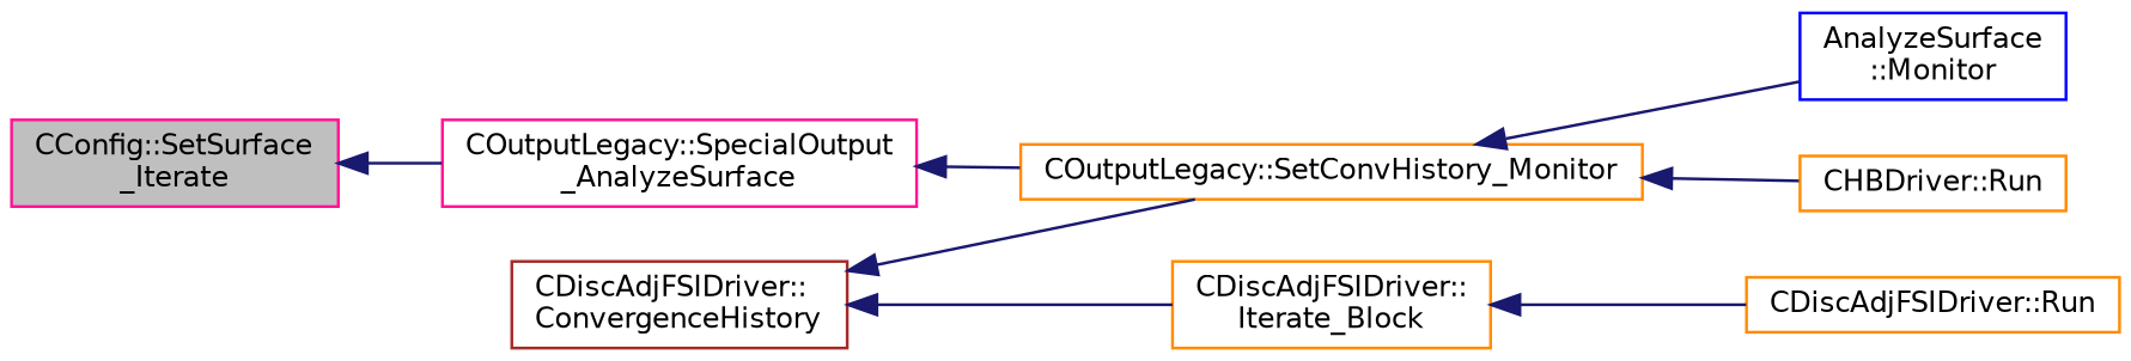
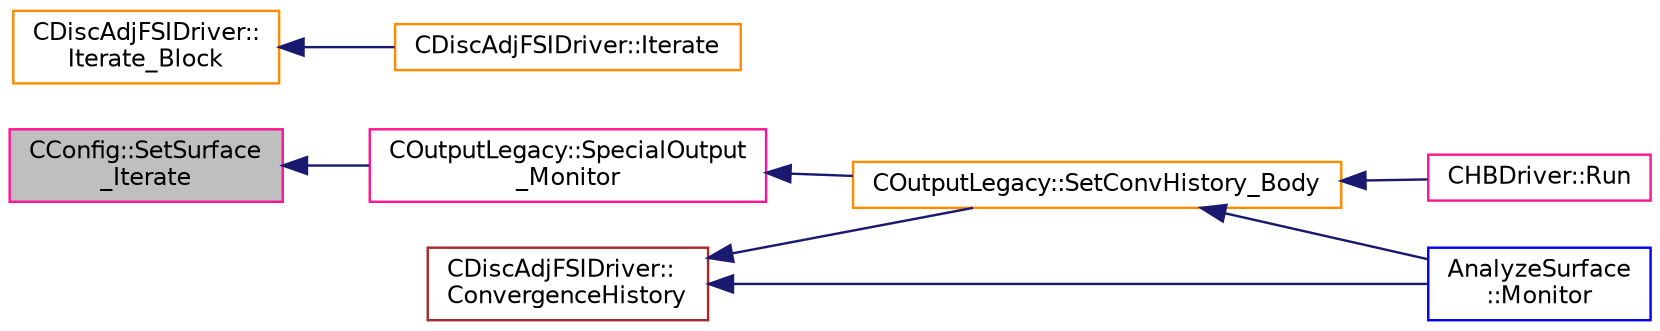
  digraph {
    fontname="DejaVu Sans"
    rankdir=LR
    node [color=deeppink fillcolor=white fontname="DejaVu Sans" fontsize=10 shape=record style=filled]
    edge [color=midnightblue dir=back fontname="DejaVu Sans" fontsize=10 labelfontname=Helvetica labelfontsize=10 style=solid]
    n1 [fillcolor=grey75 fontcolor=black height=0.2 label="CConfig::SetSurface\l_Iterate" width=0.4]
-   n2 [height=0.2 label="COutputLegacy::SpecialOutput\l_AnalyzeSurface" width=0.4]
-   n3 [color=darkorange height=0.2 label="COutputLegacy::SetConvHistory_Monitor" width=0.4]
+   n2 [height=0.2 label="COutputLegacy::SpecialOutput\l_Monitor" width=0.4]
+   n3 [color=darkorange height=0.2 label="COutputLegacy::SetConvHistory_Body" width=0.4]
    n4 [color=blue height=0.2 label="AnalyzeSurface\l::Monitor" width=0.4]
-   n5 [color=darkorange height=0.2 label="CHBDriver::Run" width=0.4]
+   n5 [height=0.2 label="CHBDriver::Run" width=0.4]
    n6 [color=brown height=0.2 label="CDiscAdjFSIDriver::\lConvergenceHistory" width=0.4]
    n7 [color=darkorange height=0.2 label="CDiscAdjFSIDriver::\lIterate_Block" width=0.4]
-   n8 [color=darkorange height=0.2 label="CDiscAdjFSIDriver::Run" width=0.4]
+   n8 [color=darkorange height=0.2 label="CDiscAdjFSIDriver::Iterate" width=0.4]
    n1 -> n2
    n2 -> n3
    n3 -> n4
    n3 -> n5
    n6 -> n3
-   n6 -> n7
+   n6 -> n4
    n7 -> n8
  }
